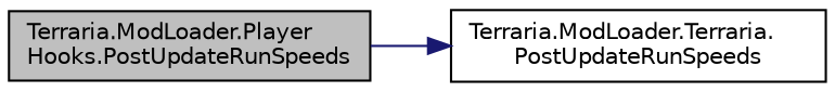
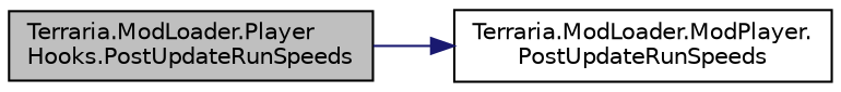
  digraph {
    rankdir=LR
    node [color=black fontname=Helvetica fontsize=10 shape=record style=filled]
    n1 [fillcolor=grey75 fontcolor=black height=0.2 label="Terraria.ModLoader.Player\lHooks.PostUpdateRunSpeeds" width=0.4]
-   n2 [fillcolor=white height=0.2 label="Terraria.ModLoader.Terraria.\lPostUpdateRunSpeeds" width=0.4]
+   n2 [fillcolor=white height=0.2 label="Terraria.ModLoader.ModPlayer.\lPostUpdateRunSpeeds" width=0.4]
    n1 -> n2 [color=midnightblue fontname=Helvetica fontsize=10 labelfontname=Helvetica labelfontsize=10 style=solid]
  }
